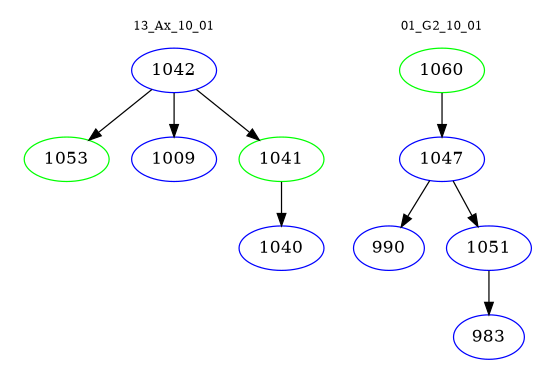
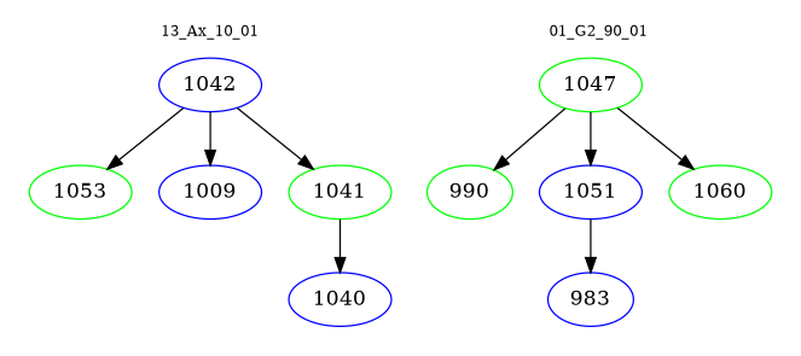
  digraph {
    node [color=blue]
    edge [color=black]
    n1 [label=1042]
    n2 [color=green label=1053]
    n3 [label=1009]
    n4 [color=green label=1041]
    n5 [label=1040]
-   n6 [label=1047]
-   n7 [label=990]
+   n6 [color=green label=1047]
+   n7 [color=green label=990]
    n8 [label=1051]
    n9 [color=green label=1060]
    n10 [label=983]
    subgraph cluster_1 {
      color=white
      fontsize=10
      label="13_Ax_10_01"
      n1
      n2
      n3
      n4
      n5
    }
    subgraph cluster_2 {
      color=white
      fontsize=10
-     label="01_G2_10_01"
+     label="01_G2_90_01"
      n6
      n7
      n8
      n9
      n10
    }
    n1 -> n2
    n1 -> n3
    n1 -> n4
    n4 -> n5
    n6 -> n7
    n6 -> n8
-   n9 -> n6
+   n6 -> n9
    n8 -> n10
  }
